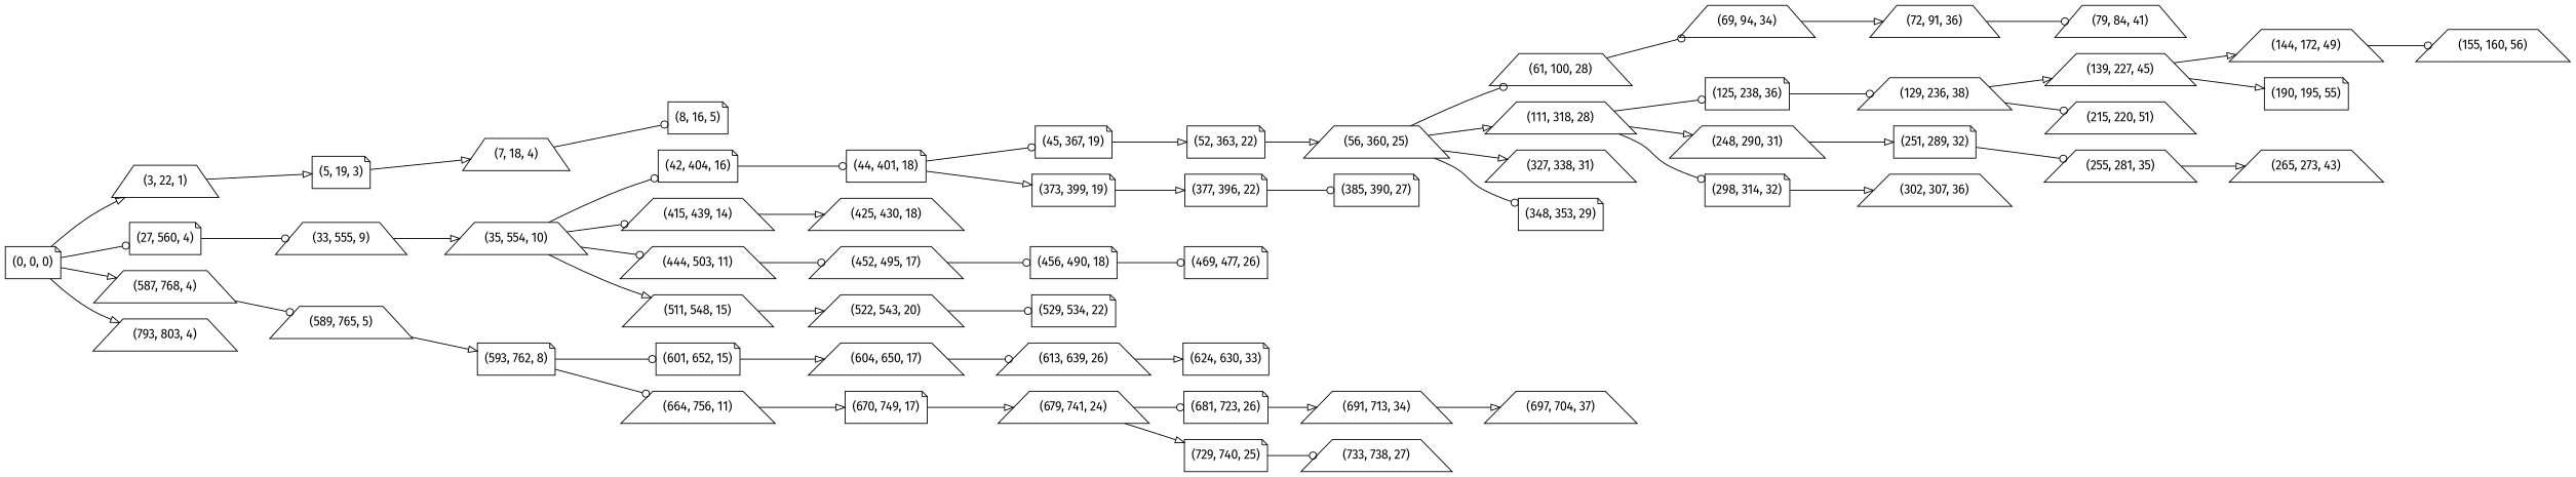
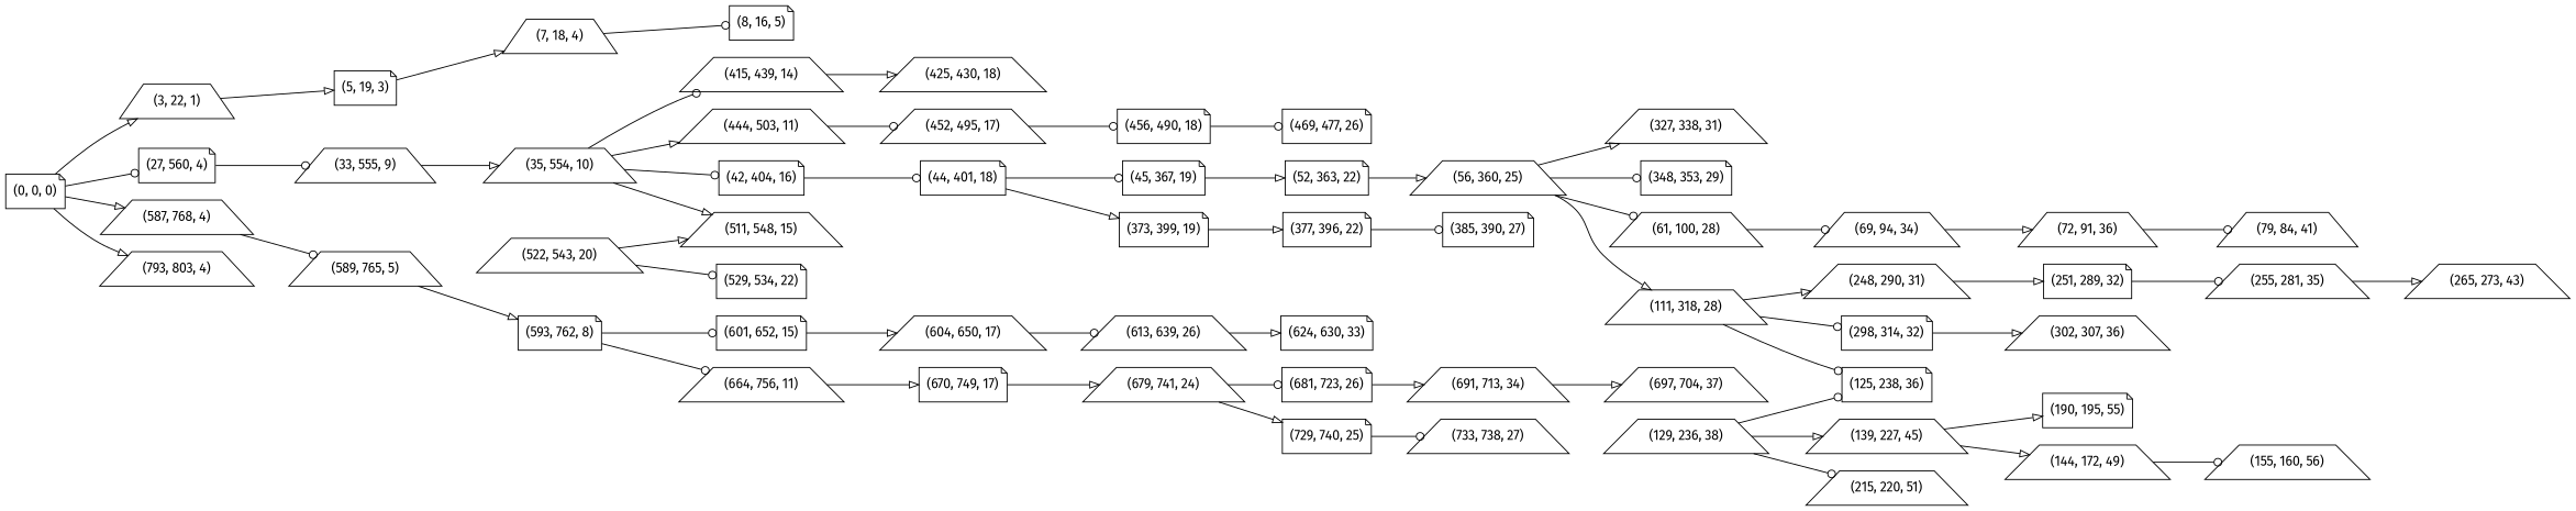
  digraph {
    fontname="Fira Sans"
    rankdir=LR
    node [fontname="Fira Sans" shape=trapezium]
    edge [arrowhead=onormal fontname="Fira Sans"]
    "(0, 0, 0)" [shape=note]
    "(3, 22, 1)"
    "(27, 560, 4)" [shape=note]
    "(587, 768, 4)"
    "(793, 803, 4)"
    "(5, 19, 3)" [shape=note]
    "(33, 555, 9)"
    "(589, 765, 5)"
    "(7, 18, 4)"
    "(8, 16, 5)" [shape=note]
    "(35, 554, 10)"
    "(42, 404, 16)" [shape=note]
    "(415, 439, 14)"
    "(444, 503, 11)"
    "(511, 548, 15)"
    "(44, 401, 18)" [shape=note]
    "(425, 430, 18)"
    "(452, 495, 17)"
    "(522, 543, 20)"
    "(45, 367, 19)" [shape=note]
    "(373, 399, 19)" [shape=note]
    "(52, 363, 22)" [shape=note]
    "(377, 396, 22)" [shape=note]
    "(56, 360, 25)"
    "(61, 100, 28)"
    "(111, 318, 28)"
    "(327, 338, 31)"
    "(348, 353, 29)" [shape=note]
    "(69, 94, 34)"
    "(125, 238, 36)" [shape=note]
    "(248, 290, 31)"
    "(298, 314, 32)" [shape=note]
    "(72, 91, 36)"
    "(79, 84, 41)"
    "(129, 236, 38)"
    "(251, 289, 32)" [shape=note]
    "(302, 307, 36)"
    "(139, 227, 45)"
    "(215, 220, 51)"
    "(144, 172, 49)"
    "(190, 195, 55)" [shape=note]
    "(155, 160, 56)"
    "(255, 281, 35)"
    "(265, 273, 43)"
    "(385, 390, 27)" [shape=note]
    "(456, 490, 18)" [shape=note]
    "(469, 477, 26)" [shape=note]
    "(529, 534, 22)" [shape=note]
    "(593, 762, 8)" [shape=note]
    "(601, 652, 15)" [shape=note]
    "(664, 756, 11)"
    "(604, 650, 17)"
    "(670, 749, 17)" [shape=note]
    "(613, 639, 26)"
    "(624, 630, 33)" [shape=note]
    "(679, 741, 24)"
    "(681, 723, 26)" [shape=note]
    "(729, 740, 25)" [shape=note]
    "(691, 713, 34)"
    "(733, 738, 27)"
    "(697, 704, 37)"
    "(0, 0, 0)" -> "(3, 22, 1)"
    "(0, 0, 0)" -> "(27, 560, 4)" [arrowhead=odot]
    "(0, 0, 0)" -> "(587, 768, 4)"
    "(0, 0, 0)" -> "(793, 803, 4)"
    "(3, 22, 1)" -> "(5, 19, 3)"
    "(27, 560, 4)" -> "(33, 555, 9)" [arrowhead=odot]
    "(587, 768, 4)" -> "(589, 765, 5)" [arrowhead=odot]
    "(5, 19, 3)" -> "(7, 18, 4)"
    "(33, 555, 9)" -> "(35, 554, 10)"
    "(589, 765, 5)" -> "(593, 762, 8)"
    "(7, 18, 4)" -> "(8, 16, 5)" [arrowhead=odot]
    "(35, 554, 10)" -> "(42, 404, 16)" [arrowhead=odot]
    "(35, 554, 10)" -> "(415, 439, 14)" [arrowhead=odot]
-   "(35, 554, 10)" -> "(444, 503, 11)" [arrowhead=odot]
+   "(35, 554, 10)" -> "(444, 503, 11)"
    "(35, 554, 10)" -> "(511, 548, 15)"
    "(42, 404, 16)" -> "(44, 401, 18)" [arrowhead=odot]
    "(415, 439, 14)" -> "(425, 430, 18)"
    "(444, 503, 11)" -> "(452, 495, 17)" [arrowhead=odot]
-   "(511, 548, 15)" -> "(522, 543, 20)"
+   "(522, 543, 20)" -> "(511, 548, 15)"
    "(44, 401, 18)" -> "(45, 367, 19)" [arrowhead=odot]
    "(44, 401, 18)" -> "(373, 399, 19)"
    "(452, 495, 17)" -> "(456, 490, 18)" [arrowhead=odot]
    "(522, 543, 20)" -> "(529, 534, 22)" [arrowhead=odot]
    "(45, 367, 19)" -> "(52, 363, 22)"
    "(373, 399, 19)" -> "(377, 396, 22)"
    "(52, 363, 22)" -> "(56, 360, 25)"
    "(377, 396, 22)" -> "(385, 390, 27)" [arrowhead=odot]
    "(56, 360, 25)" -> "(61, 100, 28)" [arrowhead=odot]
    "(56, 360, 25)" -> "(111, 318, 28)"
    "(56, 360, 25)" -> "(327, 338, 31)"
    "(56, 360, 25)" -> "(348, 353, 29)" [arrowhead=odot]
    "(61, 100, 28)" -> "(69, 94, 34)" [arrowhead=odot]
    "(111, 318, 28)" -> "(125, 238, 36)" [arrowhead=odot]
    "(111, 318, 28)" -> "(248, 290, 31)"
    "(111, 318, 28)" -> "(298, 314, 32)" [arrowhead=odot]
    "(69, 94, 34)" -> "(72, 91, 36)"
-   "(125, 238, 36)" -> "(129, 236, 38)" [arrowhead=odot]
+   "(129, 236, 38)" -> "(125, 238, 36)" [arrowhead=odot]
    "(248, 290, 31)" -> "(251, 289, 32)"
    "(298, 314, 32)" -> "(302, 307, 36)"
    "(72, 91, 36)" -> "(79, 84, 41)" [arrowhead=odot]
    "(129, 236, 38)" -> "(139, 227, 45)"
    "(129, 236, 38)" -> "(215, 220, 51)" [arrowhead=odot]
    "(251, 289, 32)" -> "(255, 281, 35)" [arrowhead=odot]
    "(139, 227, 45)" -> "(144, 172, 49)"
    "(139, 227, 45)" -> "(190, 195, 55)"
    "(144, 172, 49)" -> "(155, 160, 56)" [arrowhead=odot]
    "(255, 281, 35)" -> "(265, 273, 43)"
    "(456, 490, 18)" -> "(469, 477, 26)" [arrowhead=odot]
    "(593, 762, 8)" -> "(601, 652, 15)" [arrowhead=odot]
    "(593, 762, 8)" -> "(664, 756, 11)" [arrowhead=odot]
    "(601, 652, 15)" -> "(604, 650, 17)"
    "(664, 756, 11)" -> "(670, 749, 17)"
    "(604, 650, 17)" -> "(613, 639, 26)" [arrowhead=odot]
    "(670, 749, 17)" -> "(679, 741, 24)"
    "(613, 639, 26)" -> "(624, 630, 33)"
    "(679, 741, 24)" -> "(681, 723, 26)" [arrowhead=odot]
    "(679, 741, 24)" -> "(729, 740, 25)"
    "(681, 723, 26)" -> "(691, 713, 34)"
    "(729, 740, 25)" -> "(733, 738, 27)" [arrowhead=odot]
    "(691, 713, 34)" -> "(697, 704, 37)"
  }
